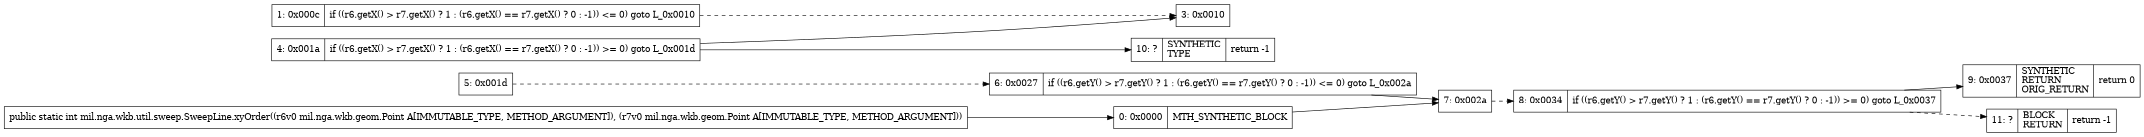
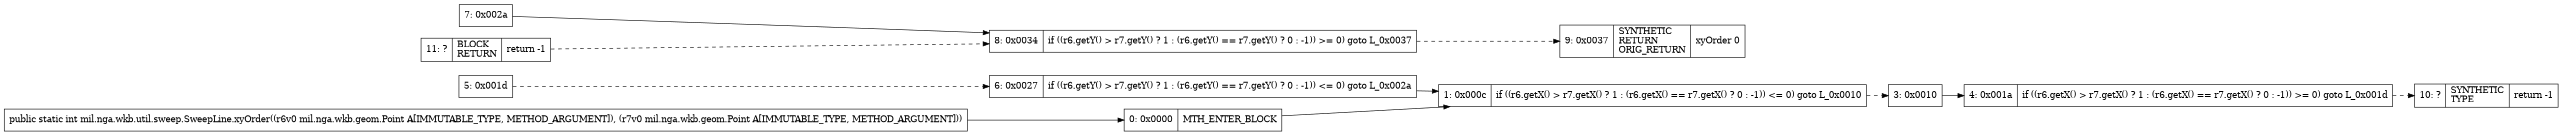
  digraph {
    rankdir=LR
    node [shape=record]
-   n1 [label="{0\:\ 0x0000|MTH_SYNTHETIC_BLOCK\l}"]
+   n1 [label="{0\:\ 0x0000|MTH_ENTER_BLOCK\l}"]
    n2 [label="{1\:\ 0x000c|if ((r6.getX() \> r7.getX() ? 1 : (r6.getX() == r7.getX() ? 0 : \-1)) \<= 0) goto L_0x0010\l}"]
    n3 [label="{3\:\ 0x0010}"]
    n4 [label="{4\:\ 0x001a|if ((r6.getX() \> r7.getX() ? 1 : (r6.getX() == r7.getX() ? 0 : \-1)) \>= 0) goto L_0x001d\l}"]
    n5 [label="{10\:\ ?|SYNTHETIC\lTYPE\l|return \-1\l}"]
    n6 [label="{5\:\ 0x001d}"]
    n7 [label="{6\:\ 0x0027|if ((r6.getY() \> r7.getY() ? 1 : (r6.getY() == r7.getY() ? 0 : \-1)) \<= 0) goto L_0x002a\l}"]
    n8 [label="{7\:\ 0x002a}"]
    n9 [label="{8\:\ 0x0034|if ((r6.getY() \> r7.getY() ? 1 : (r6.getY() == r7.getY() ? 0 : \-1)) \>= 0) goto L_0x0037\l}"]
-   n10 [label="{9\:\ 0x0037|SYNTHETIC\lRETURN\lORIG_RETURN\l|return 0\l}"]
+   n10 [label="{9\:\ 0x0037|SYNTHETIC\lRETURN\lORIG_RETURN\l|xyOrder 0\l}"]
    n11 [label="{11\:\ ?|BLOCK\lRETURN\l|return \-1\l}"]
    n12 [label="{public static int mil.nga.wkb.util.sweep.SweepLine.xyOrder((r6v0 mil.nga.wkb.geom.Point A[IMMUTABLE_TYPE, METHOD_ARGUMENT]), (r7v0 mil.nga.wkb.geom.Point A[IMMUTABLE_TYPE, METHOD_ARGUMENT])) }"]
-   n1 -> n8
+   n1 -> n2
    n2 -> n3 [style=dashed]
-   n4 -> n3
-   n4 -> n5 [style=solid]
+   n3 -> n4
+   n4 -> n5 [style=dashed]
    n6 -> n7 [style=dashed]
-   n7 -> n8
-   n8 -> n9 [style=dashed]
-   n9 -> n10
-   n9 -> n11 [style=dashed]
+   n7 -> n2
+   n8 -> n9
+   n9 -> n10 [style=dashed]
+   n11 -> n9 [style=dashed]
    n12 -> n1
  }
